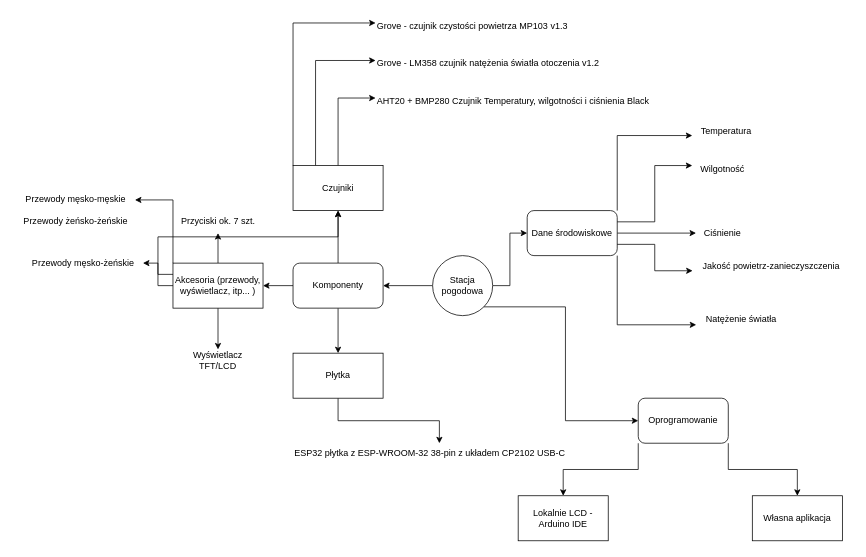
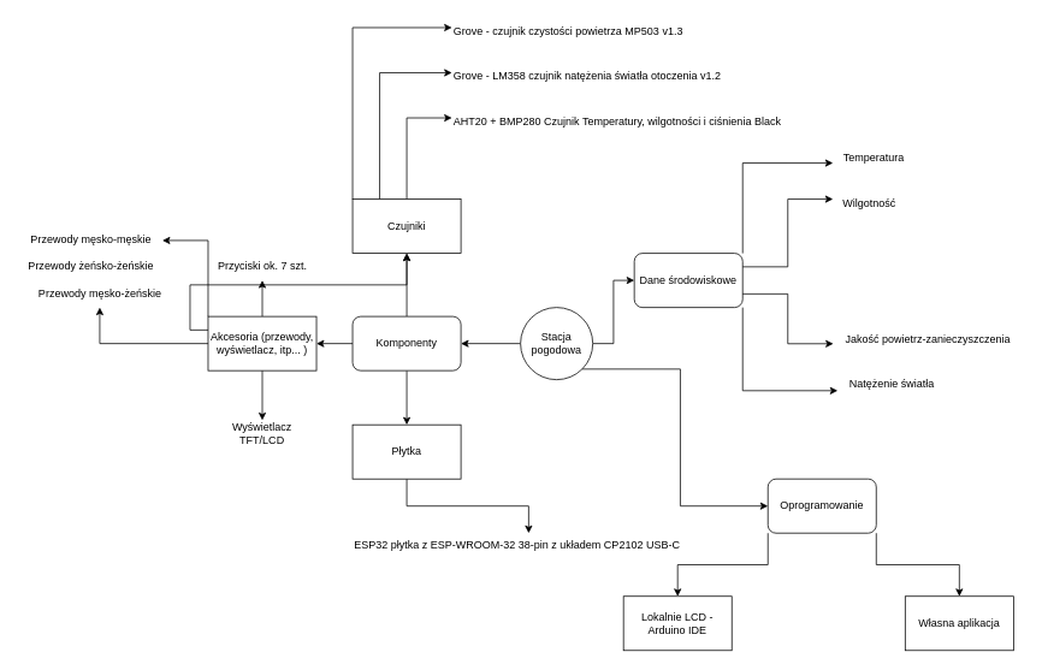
  <mxCell id="0" />
  <mxCell id="1" parent="0" />
  <mxCell id="2" value="" style="edgeStyle=orthogonalEdgeStyle;rounded=0;orthogonalLoop=1;jettySize=auto;html=1;" edge="1" parent="1" source="5" target="7"><mxGeometry relative="1" as="geometry" /></mxCell>
  <mxCell id="3" value="" style="edgeStyle=orthogonalEdgeStyle;rounded=0;orthogonalLoop=1;jettySize=auto;html=1;" edge="1" parent="1" source="5" target="19"><mxGeometry relative="1" as="geometry" /></mxCell>
  <mxCell id="4" style="edgeStyle=orthogonalEdgeStyle;rounded=0;orthogonalLoop=1;jettySize=auto;html=1;exitX=1;exitY=1;exitDx=0;exitDy=0;entryX=0;entryY=0.5;entryDx=0;entryDy=0;" edge="1" parent="1" source="5" target="44"><mxGeometry relative="1" as="geometry" /></mxCell>
  <mxCell id="5" value="Stacja pogodowa" style="ellipse;whiteSpace=wrap;html=1;aspect=fixed;" vertex="1" parent="1"><mxGeometry x="576" y="340" width="80" height="80" as="geometry" /></mxCell>
- <mxCell id="6" style="edgeStyle=orthogonalEdgeStyle;rounded=0;orthogonalLoop=1;jettySize=auto;html=1;exitX=1;exitY=0.5;exitDx=0;exitDy=0;" edge="1" parent="1" source="7" target="10"><mxGeometry relative="1" as="geometry" /></mxCell>
  <mxCell id="7" value="Dane środowiskowe" style="rounded=1;whiteSpace=wrap;html=1;" vertex="1" parent="1"><mxGeometry x="702" y="280" width="120" height="60" as="geometry" /></mxCell>
  <mxCell id="8" value="Temperatura" style="text;html=1;align=center;verticalAlign=middle;resizable=0;points=[];autosize=1;strokeColor=none;fillColor=none;" vertex="1" parent="1"><mxGeometry x="922" y="160" width="90" height="30" as="geometry" /></mxCell>
  <mxCell id="9" value="Wilgotność" style="text;html=1;align=center;verticalAlign=middle;resizable=0;points=[];autosize=1;strokeColor=none;fillColor=none;" vertex="1" parent="1"><mxGeometry x="922" y="210" width="80" height="30" as="geometry" /></mxCell>
- <mxCell id="10" value="Ciśnienie" style="text;html=1;align=center;verticalAlign=middle;resizable=0;points=[];autosize=1;strokeColor=none;fillColor=none;" vertex="1" parent="1"><mxGeometry x="927" y="295" width="70" height="30" as="geometry" /></mxCell>
  <mxCell id="11" value="Natężenie światła" style="text;html=1;align=center;verticalAlign=middle;resizable=0;points=[];autosize=1;strokeColor=none;fillColor=none;" vertex="1" parent="1"><mxGeometry x="927" y="410" width="120" height="30" as="geometry" /></mxCell>
- <mxCell id="12" value="Jakość powietrz-zanieczyszczenia" style="text;html=1;align=center;verticalAlign=middle;resizable=0;points=[];autosize=1;strokeColor=none;fillColor=none;" vertex="1" parent="1"><mxGeometry x="922" y="340" width="210" height="30" as="geometry" /></mxCell>
+ <mxCell id="12" value="Jakość powietrz-zanieczyszczenia" style="text;html=1;align=center;verticalAlign=middle;resizable=0;points=[];autosize=1;strokeColor=none;fillColor=none;" vertex="1" parent="1"><mxGeometry x="922" y="360" width="210" height="30" as="geometry" /></mxCell>
  <mxCell id="13" style="edgeStyle=orthogonalEdgeStyle;rounded=0;orthogonalLoop=1;jettySize=auto;html=1;exitX=1;exitY=0;exitDx=0;exitDy=0;entryX=0;entryY=0.667;entryDx=0;entryDy=0;entryPerimeter=0;" edge="1" parent="1" source="7" target="8"><mxGeometry relative="1" as="geometry" /></mxCell>
  <mxCell id="14" style="edgeStyle=orthogonalEdgeStyle;rounded=0;orthogonalLoop=1;jettySize=auto;html=1;exitX=1;exitY=0.25;exitDx=0;exitDy=0;entryX=0;entryY=0.333;entryDx=0;entryDy=0;entryPerimeter=0;" edge="1" parent="1" source="7" target="9"><mxGeometry relative="1" as="geometry" /></mxCell>
  <mxCell id="15" style="edgeStyle=orthogonalEdgeStyle;rounded=0;orthogonalLoop=1;jettySize=auto;html=1;exitX=1;exitY=1;exitDx=0;exitDy=0;entryX=0.002;entryY=0.74;entryDx=0;entryDy=0;entryPerimeter=0;" edge="1" parent="1" source="7" target="11"><mxGeometry relative="1" as="geometry" /></mxCell>
  <mxCell id="16" value="" style="edgeStyle=orthogonalEdgeStyle;rounded=0;orthogonalLoop=1;jettySize=auto;html=1;" edge="1" parent="1" source="19" target="21"><mxGeometry relative="1" as="geometry" /></mxCell>
  <mxCell id="17" value="" style="edgeStyle=orthogonalEdgeStyle;rounded=0;orthogonalLoop=1;jettySize=auto;html=1;" edge="1" parent="1" source="19" target="25"><mxGeometry relative="1" as="geometry" /></mxCell>
  <mxCell id="18" value="" style="edgeStyle=orthogonalEdgeStyle;rounded=0;orthogonalLoop=1;jettySize=auto;html=1;" edge="1" parent="1" source="19" target="30"><mxGeometry relative="1" as="geometry" /></mxCell>
  <mxCell id="19" value="Komponenty" style="rounded=1;whiteSpace=wrap;html=1;" vertex="1" parent="1"><mxGeometry x="390" y="350" width="120" height="60" as="geometry" /></mxCell>
  <mxCell id="20" value="" style="edgeStyle=orthogonalEdgeStyle;rounded=0;orthogonalLoop=1;jettySize=auto;html=1;" edge="1" parent="1" source="21" target="31"><mxGeometry relative="1" as="geometry" /></mxCell>
  <mxCell id="21" value="Płytka" style="rounded=0;whiteSpace=wrap;html=1;" vertex="1" parent="1"><mxGeometry x="390" y="470" width="120" height="60" as="geometry" /></mxCell>
  <mxCell id="22" style="edgeStyle=orthogonalEdgeStyle;rounded=0;orthogonalLoop=1;jettySize=auto;html=1;exitX=0;exitY=0;exitDx=0;exitDy=0;entryX=0;entryY=0.25;entryDx=0;entryDy=0;" edge="1" parent="1" source="25" target="32"><mxGeometry relative="1" as="geometry" /></mxCell>
  <mxCell id="23" style="edgeStyle=orthogonalEdgeStyle;rounded=0;orthogonalLoop=1;jettySize=auto;html=1;exitX=0.25;exitY=0;exitDx=0;exitDy=0;entryX=0;entryY=0.25;entryDx=0;entryDy=0;" edge="1" parent="1" source="25" target="33"><mxGeometry relative="1" as="geometry" /></mxCell>
  <mxCell id="24" style="edgeStyle=orthogonalEdgeStyle;rounded=0;orthogonalLoop=1;jettySize=auto;html=1;exitX=0.5;exitY=0;exitDx=0;exitDy=0;entryX=0;entryY=0.25;entryDx=0;entryDy=0;" edge="1" parent="1" source="25" target="34"><mxGeometry relative="1" as="geometry" /></mxCell>
  <mxCell id="25" value="Czujniki" style="rounded=0;whiteSpace=wrap;html=1;" vertex="1" parent="1"><mxGeometry x="390" y="220" width="120" height="60" as="geometry" /></mxCell>
  <mxCell id="26" style="edgeStyle=orthogonalEdgeStyle;rounded=0;orthogonalLoop=1;jettySize=auto;html=1;exitX=1;exitY=0.75;exitDx=0;exitDy=0;entryX=0.002;entryY=0.673;entryDx=0;entryDy=0;entryPerimeter=0;" edge="1" parent="1" source="7" target="12"><mxGeometry relative="1" as="geometry" /></mxCell>
  <mxCell id="27" style="edgeStyle=orthogonalEdgeStyle;rounded=0;orthogonalLoop=1;jettySize=auto;html=1;exitX=0;exitY=0.5;exitDx=0;exitDy=0;" edge="1" parent="1" source="30" target="37"><mxGeometry relative="1" as="geometry" /></mxCell>
  <mxCell id="28" style="edgeStyle=orthogonalEdgeStyle;rounded=0;orthogonalLoop=1;jettySize=auto;html=1;exitX=0.5;exitY=1;exitDx=0;exitDy=0;entryX=0.5;entryY=0;entryDx=0;entryDy=0;" edge="1" parent="1" source="30" target="40"><mxGeometry relative="1" as="geometry" /></mxCell>
  <mxCell id="29" style="edgeStyle=orthogonalEdgeStyle;rounded=0;orthogonalLoop=1;jettySize=auto;html=1;exitX=0.5;exitY=0;exitDx=0;exitDy=0;" edge="1" parent="1" source="30" target="41"><mxGeometry relative="1" as="geometry" /></mxCell>
  <mxCell id="30" value="Akcesoria (przewody, wyświetlacz, itp... )" style="rounded=0;whiteSpace=wrap;html=1;" vertex="1" parent="1"><mxGeometry x="230" y="350" width="120" height="60" as="geometry" /></mxCell>
  <mxCell id="31" value="ESP32 płytka z ESP-WROOM-32 38-pin z układem CP2102 USB-C" style="text;whiteSpace=wrap;html=1;" vertex="1" parent="1"><mxGeometry x="390" y="590" width="390" height="40" as="geometry" /></mxCell>
- <mxCell id="32" value="Grove - czujnik czystości powietrza MP103 v1.3" style="text;whiteSpace=wrap;html=1;" vertex="1" parent="1"><mxGeometry x="500" y="20" width="290" height="40" as="geometry" /></mxCell>
+ <mxCell id="32" value="Grove - czujnik czystości powietrza MP503 v1.3" style="text;whiteSpace=wrap;html=1;" vertex="1" parent="1"><mxGeometry x="500" y="20" width="290" height="40" as="geometry" /></mxCell>
  <mxCell id="33" value="Grove - LM358 czujnik natężenia światła otoczenia v1.2" style="text;whiteSpace=wrap;html=1;" vertex="1" parent="1"><mxGeometry x="500" y="70" width="330" height="40" as="geometry" /></mxCell>
  <mxCell id="34" value="AHT20 + BMP280 Czujnik Temperatury, wilgotności i ciśnienia Black" style="text;whiteSpace=wrap;html=1;" vertex="1" parent="1"><mxGeometry x="500" y="120" width="400" height="40" as="geometry" /></mxCell>
  <mxCell id="35" value="Przewody męsko-męskie" style="text;html=1;align=center;verticalAlign=middle;resizable=0;points=[];autosize=1;strokeColor=none;fillColor=none;" vertex="1" parent="1"><mxGeometry x="20" y="250" width="160" height="30" as="geometry" /></mxCell>
  <mxCell id="36" value="Przewody żeńsko-żeńskie" style="text;html=1;align=center;verticalAlign=middle;resizable=0;points=[];autosize=1;strokeColor=none;fillColor=none;" vertex="1" parent="1"><mxGeometry x="20" y="280" width="160" height="30" as="geometry" /></mxCell>
- <mxCell id="37" value="Przewody męsko-żeńskie" style="text;html=1;align=center;verticalAlign=middle;resizable=0;points=[];autosize=1;strokeColor=none;fillColor=none;" vertex="1" parent="1"><mxGeometry x="30" y="335" width="160" height="30" as="geometry" /></mxCell>
+ <mxCell id="37" value="Przewody męsko-żeńskie" style="text;html=1;align=center;verticalAlign=middle;resizable=0;points=[];autosize=1;strokeColor=none;fillColor=none;" vertex="1" parent="1"><mxGeometry x="30" y="310" width="160" height="30" as="geometry" /></mxCell>
  <mxCell id="38" style="edgeStyle=orthogonalEdgeStyle;rounded=0;orthogonalLoop=1;jettySize=auto;html=1;exitX=0;exitY=0;exitDx=0;exitDy=0;entryX=0.996;entryY=0.527;entryDx=0;entryDy=0;entryPerimeter=0;" edge="1" parent="1" source="30" target="35"><mxGeometry relative="1" as="geometry" /></mxCell>
  <mxCell id="39" style="edgeStyle=orthogonalEdgeStyle;rounded=0;orthogonalLoop=1;jettySize=auto;html=1;exitX=0;exitY=0.25;exitDx=0;exitDy=0;" edge="1" parent="1" source="30" target="25"><mxGeometry relative="1" as="geometry" /></mxCell>
  <mxCell id="40" value="Wyświetlacz TFT/LCD" style="text;html=1;align=center;verticalAlign=middle;whiteSpace=wrap;rounded=0;" vertex="1" parent="1"><mxGeometry x="260" y="465" width="60" height="30" as="geometry" /></mxCell>
  <mxCell id="41" value="Przyciski ok. 7 szt." style="text;html=1;align=center;verticalAlign=middle;resizable=0;points=[];autosize=1;strokeColor=none;fillColor=none;" vertex="1" parent="1"><mxGeometry x="230" y="280" width="120" height="30" as="geometry" /></mxCell>
  <mxCell id="42" style="edgeStyle=orthogonalEdgeStyle;rounded=0;orthogonalLoop=1;jettySize=auto;html=1;exitX=0;exitY=1;exitDx=0;exitDy=0;entryX=0.5;entryY=0;entryDx=0;entryDy=0;" edge="1" parent="1" source="44" target="45"><mxGeometry relative="1" as="geometry" /></mxCell>
  <mxCell id="43" style="edgeStyle=orthogonalEdgeStyle;rounded=0;orthogonalLoop=1;jettySize=auto;html=1;exitX=1;exitY=1;exitDx=0;exitDy=0;entryX=0.5;entryY=0;entryDx=0;entryDy=0;" edge="1" parent="1" source="44" target="46"><mxGeometry relative="1" as="geometry" /></mxCell>
  <mxCell id="44" value="Oprogramowanie" style="rounded=1;whiteSpace=wrap;html=1;" vertex="1" parent="1"><mxGeometry x="850" y="530" width="120" height="60" as="geometry" /></mxCell>
  <mxCell id="45" value="Lokalnie LCD - Arduino IDE" style="rounded=0;whiteSpace=wrap;html=1;" vertex="1" parent="1"><mxGeometry x="690" y="660" width="120" height="60" as="geometry" /></mxCell>
  <mxCell id="46" value="Własna aplikacja" style="rounded=0;whiteSpace=wrap;html=1;" vertex="1" parent="1"><mxGeometry x="1002" y="660" width="120" height="60" as="geometry" /></mxCell>
